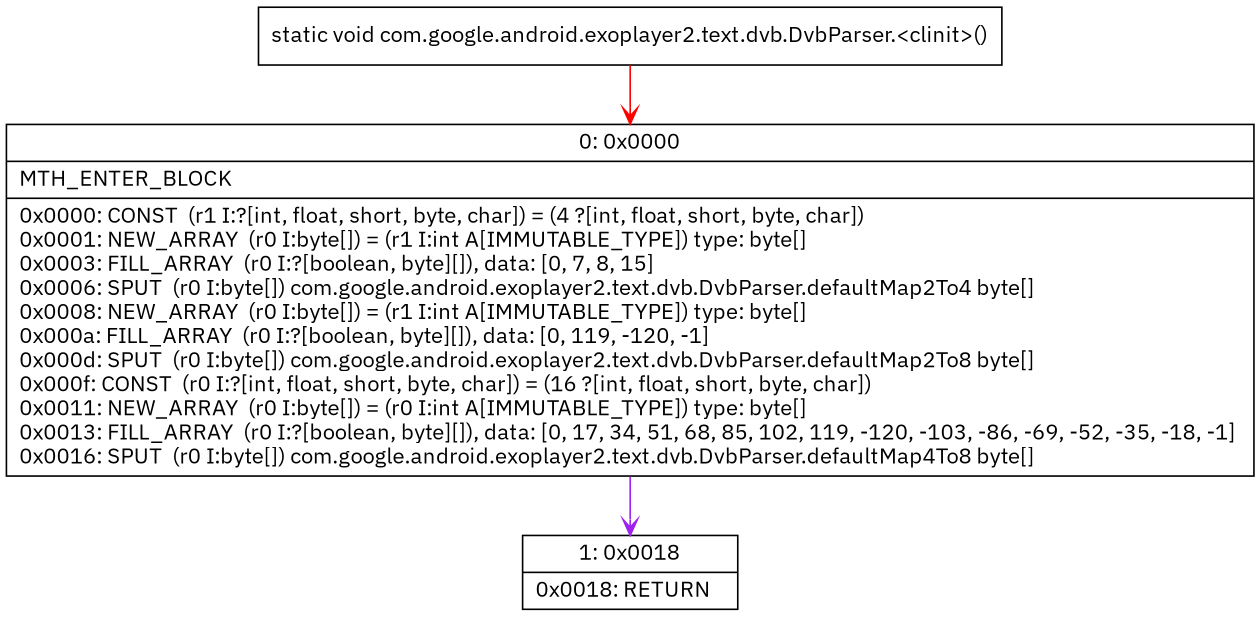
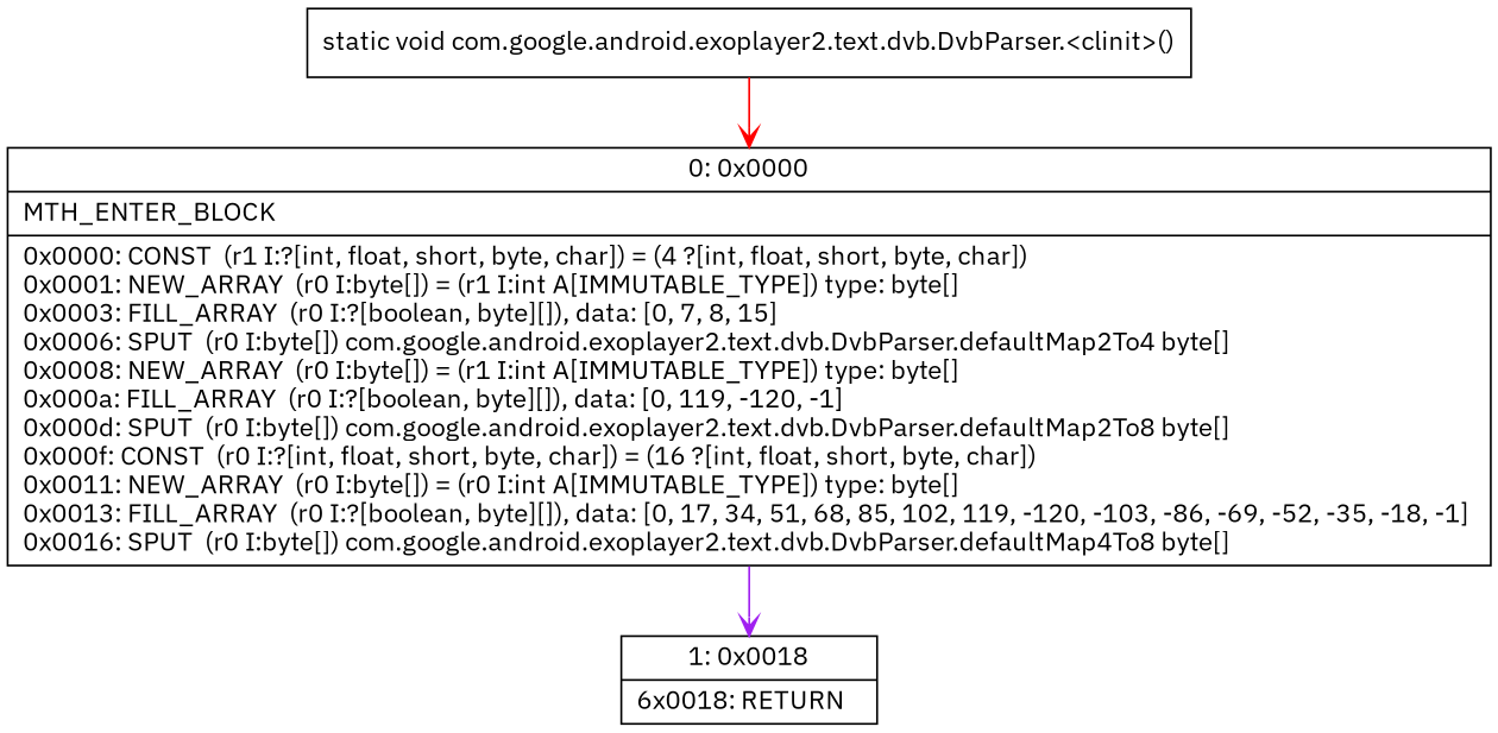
  digraph {
    fontname="IBM Plex Sans"
    node [shape=record fontname="IBM Plex Sans"]
    edge [style=solid arrowhead=vee fontname="IBM Plex Sans"]
    n1 [label="{0\:\ 0x0000|MTH_ENTER_BLOCK\l|0x0000: CONST  (r1 I:?[int, float, short, byte, char]) = (4 ?[int, float, short, byte, char]) \l0x0001: NEW_ARRAY  (r0 I:byte[]) = (r1 I:int A[IMMUTABLE_TYPE]) type: byte[] \l0x0003: FILL_ARRAY  (r0 I:?[boolean, byte][]), data: [0, 7, 8, 15] \l0x0006: SPUT  (r0 I:byte[]) com.google.android.exoplayer2.text.dvb.DvbParser.defaultMap2To4 byte[] \l0x0008: NEW_ARRAY  (r0 I:byte[]) = (r1 I:int A[IMMUTABLE_TYPE]) type: byte[] \l0x000a: FILL_ARRAY  (r0 I:?[boolean, byte][]), data: [0, 119, \-120, \-1] \l0x000d: SPUT  (r0 I:byte[]) com.google.android.exoplayer2.text.dvb.DvbParser.defaultMap2To8 byte[] \l0x000f: CONST  (r0 I:?[int, float, short, byte, char]) = (16 ?[int, float, short, byte, char]) \l0x0011: NEW_ARRAY  (r0 I:byte[]) = (r0 I:int A[IMMUTABLE_TYPE]) type: byte[] \l0x0013: FILL_ARRAY  (r0 I:?[boolean, byte][]), data: [0, 17, 34, 51, 68, 85, 102, 119, \-120, \-103, \-86, \-69, \-52, \-35, \-18, \-1] \l0x0016: SPUT  (r0 I:byte[]) com.google.android.exoplayer2.text.dvb.DvbParser.defaultMap4To8 byte[] \l}"]
-   n2 [label="{1\:\ 0x0018|0x0018: RETURN   \l}"]
+   n2 [label="{1\:\ 0x0018|6x0018: RETURN   \l}"]
    n3 [label="{static void com.google.android.exoplayer2.text.dvb.DvbParser.\<clinit\>() }"]
    n1 -> n2 [color=purple]
    n3 -> n1 [color=red]
  }
